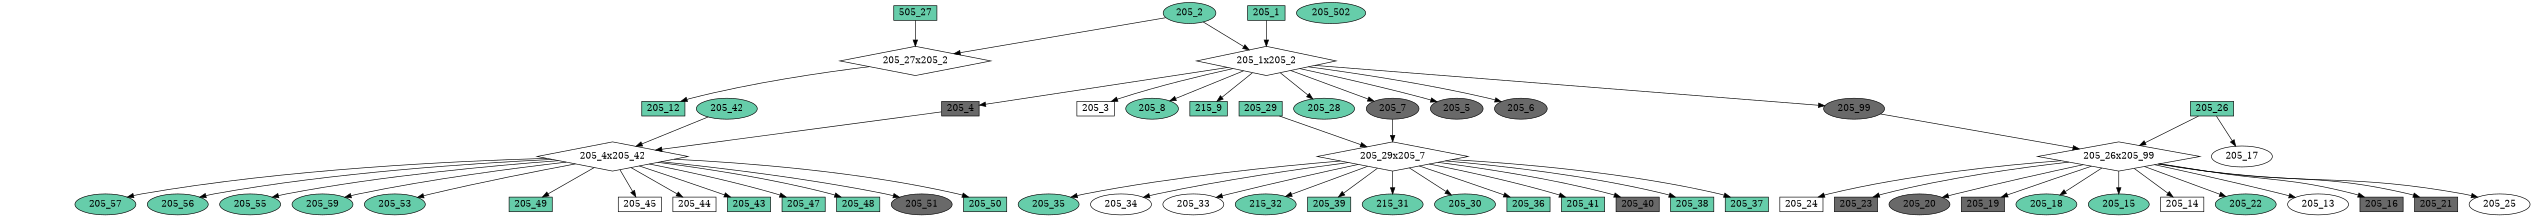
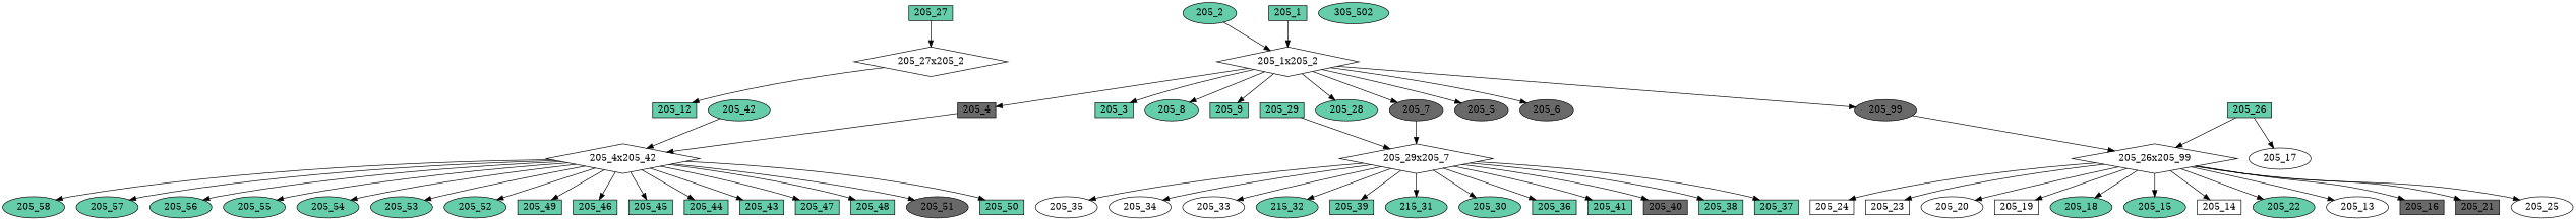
  digraph {
    node [fillcolor=aquamarine3 fontcolor=black regular=0 shape=ellipse style=filled]
    "205_13" [fillcolor=white height=0.3 width=0.5]
    "205_26x205_99" [height=.1 shape=diamond width=.1 fillcolor="" fontcolor="" regular="" style=""]
    "205_16" [fillcolor=dimgrey height=0.3 shape=box width=0.5]
    "205_21" [fillcolor=dimgrey height=0.3 shape=box width=0.5]
    "205_25" [fillcolor=white height=0.3 width=0.5]
    "205_24" [fillcolor=white height=0.3 shape=box width=0.5]
-   "205_23" [fillcolor=dimgrey height=0.3 shape=box width=0.5]
-   "205_20" [fillcolor=dimgrey height=0.3 width=0.5]
-   "205_19" [fillcolor=dimgrey height=0.3 shape=box width=0.5]
+   "205_23" [fillcolor=white height=0.3 shape=box width=0.5]
+   "205_20" [fillcolor=white height=0.3 width=0.5]
+   "205_19" [fillcolor=white height=0.3 shape=box width=0.5]
    "205_18" [height=0.3 width=0.5]
    "205_15" [height=0.3 width=0.5]
    "205_14" [fillcolor=white height=0.3 shape=box width=0.5]
    "205_22" [height=0.3 width=0.5]
    "205_17" [fillcolor=white height=0.3 width=0.5]
+   "205_46" [height=0.3 shape=box width=0.5]
    "205_4x205_42" [height=.1 shape=diamond width=.1 fillcolor="" fontcolor="" regular="" style=""]
-   "205_45" [fillcolor=white height=0.3 shape=box width=0.5]
-   "205_44" [fillcolor=white height=0.3 shape=box width=0.5]
+   "205_45" [height=0.3 shape=box width=0.5]
+   "205_44" [height=0.3 shape=box width=0.5]
    "205_43" [height=0.3 shape=box width=0.5]
    "205_47" [height=0.3 shape=box width=0.5]
    "205_48" [height=0.3 shape=box width=0.5]
    "205_51" [fillcolor=dimgrey height=0.3 width=0.5]
    "205_50" [height=0.3 shape=box width=0.5]
+   "205_58" [height=0.3 width=0.5]
    "205_57" [height=0.3 width=0.5]
    "205_56" [height=0.3 width=0.5]
    "205_55" [height=0.3 width=0.5]
-   "205_54" [height=0.3 width=0.5 label="205_59"]
+   "205_54" [height=0.3 width=0.5]
    "205_53" [height=0.3 width=0.5]
+   "205_52" [height=0.3 width=0.5]
    "205_49" [height=0.3 shape=box width=0.5]
    "205_42" [height=0.3 width=0.5]
    "205_41" [height=0.3 shape=box width=0.5]
    "205_29x205_7" [height=.1 shape=diamond width=.1 fillcolor="" fontcolor="" regular="" style=""]
    "205_40" [fillcolor=dimgrey height=0.3 shape=box width=0.5]
    "205_38" [height=0.3 shape=box width=0.5]
    "205_37" [height=0.3 shape=box width=0.5]
-   "205_35" [height=0.3 width=0.5]
+   "205_35" [fillcolor=white height=0.3 width=0.5]
    "205_34" [fillcolor=white height=0.3 width=0.5]
    "205_33" [fillcolor=white height=0.3 width=0.5]
    n41 [height=0.3 label="215_32" width=0.5]
    "205_39" [height=0.3 shape=box width=0.5]
    n43 [height=0.3 label="215_31" width=0.5]
    "205_30" [height=0.3 width=0.5]
    "205_36" [height=0.3 shape=box width=0.5]
    "205_12" [height=0.3 shape=box width=0.5]
    "205_27x205_2" [height=.1 shape=diamond width=.1 fillcolor="" fontcolor="" regular="" style=""]
    "205_4" [fillcolor=dimgrey height=0.3 shape=box width=0.5]
    "205_1x205_2" [height=.1 shape=diamond width=.1 fillcolor="" fontcolor="" regular="" style=""]
    "205_5" [fillcolor=dimgrey height=0.3 width=0.5]
    "205_6" [fillcolor=dimgrey height=0.3 width=0.5]
    "205_7" [fillcolor=dimgrey height=0.3 width=0.5]
-   "205_3" [fillcolor=white height=0.3 shape=box width=0.5]
+   "205_3" [height=0.3 shape=box width=0.5]
    "205_8" [height=0.3 width=0.5]
-   "205_9" [height=0.3 shape=box width=0.5 label="215_9"]
+   "205_9" [height=0.3 shape=box width=0.5]
    "205_99" [fillcolor=dimgrey height=0.3 width=0.5]
    "205_28" [height=0.3 width=0.5]
-   "205_502" [height=0.3 width=0.5]
+   "205_502" [height=0.3 width=0.5 label="305_502"]
    "205_2" [height=0.3 width=0.5]
-   "205_27" [height=0.3 shape=box width=0.5 label="505_27"]
+   "205_27" [height=0.3 shape=box width=0.5]
    "205_26" [height=0.3 shape=box width=0.5]
    "205_29" [height=0.3 shape=box width=0.5]
    "205_1" [height=0.3 shape=box width=0.5]
    "205_26x205_99" -> "205_13"
    "205_26x205_99" -> "205_16"
    "205_26x205_99" -> "205_21"
    "205_26x205_99" -> "205_25"
    "205_26x205_99" -> "205_24"
    "205_26x205_99" -> "205_23"
    "205_26x205_99" -> "205_20"
    "205_26x205_99" -> "205_19"
    "205_26x205_99" -> "205_18"
    "205_26x205_99" -> "205_15"
    "205_26x205_99" -> "205_14"
    "205_26x205_99" -> "205_22"
+   "205_4x205_42" -> "205_46"
    "205_4x205_42" -> "205_45"
    "205_4x205_42" -> "205_44"
    "205_4x205_42" -> "205_43"
    "205_4x205_42" -> "205_47"
    "205_4x205_42" -> "205_48"
    "205_4x205_42" -> "205_51"
    "205_4x205_42" -> "205_50"
+   "205_4x205_42" -> "205_58"
    "205_4x205_42" -> "205_57"
    "205_4x205_42" -> "205_56"
    "205_4x205_42" -> "205_55"
    "205_4x205_42" -> "205_54"
    "205_4x205_42" -> "205_53"
+   "205_4x205_42" -> "205_52"
    "205_4x205_42" -> "205_49"
    "205_42" -> "205_4x205_42"
    "205_29x205_7" -> "205_41"
    "205_29x205_7" -> "205_40"
    "205_29x205_7" -> "205_38"
    "205_29x205_7" -> "205_37"
    "205_29x205_7" -> "205_35"
    "205_29x205_7" -> "205_34"
    "205_29x205_7" -> "205_33"
    "205_29x205_7" -> n41
    "205_29x205_7" -> "205_39"
    "205_29x205_7" -> n43
    "205_29x205_7" -> "205_30"
    "205_29x205_7" -> "205_36"
    "205_27x205_2" -> "205_12"
    "205_4" -> "205_4x205_42"
    "205_1x205_2" -> "205_4"
    "205_1x205_2" -> "205_5"
    "205_1x205_2" -> "205_6"
    "205_1x205_2" -> "205_7"
    "205_1x205_2" -> "205_3"
    "205_1x205_2" -> "205_8"
    "205_1x205_2" -> "205_9"
    "205_1x205_2" -> "205_99"
    "205_1x205_2" -> "205_28"
    "205_7" -> "205_29x205_7"
    "205_99" -> "205_26x205_99"
-   "205_2" -> "205_27x205_2"
    "205_2" -> "205_1x205_2"
    "205_27" -> "205_27x205_2"
    "205_26" -> "205_26x205_99"
    "205_26" -> "205_17"
    "205_29" -> "205_29x205_7"
    "205_1" -> "205_1x205_2"
  }
